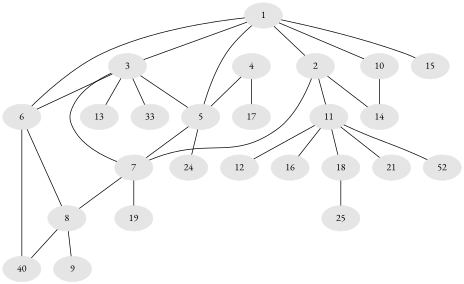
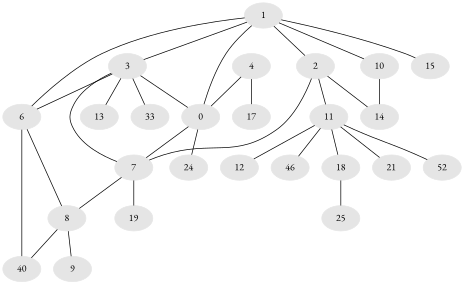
  graph {
    fontname="EB Garamond"
    node [color=gray90 fontname="EB Garamond" style=filled]
    edge [fontname="EB Garamond" weight=1.0]
    1
    2
    3
-   5
+   5 [label=0]
    6
    10
    15
    7
    11
    14
    13
    n12 [label=33]
    24
    8
    n15 [label=40]
    19
    12
-   16
+   16 [label=46]
    18
    21
    n21 [label=52]
    4
    17
    9
    25
    1 -- 2 [weight=2.0]
    1 -- 3
    1 -- 5 [weight=2.0]
    1 -- 6
    1 -- 10
    1 -- 15
    2 -- 7
    2 -- 11
    2 -- 14 [weight=2.0]
    3 -- 5
    3 -- 6
    3 -- 7
    3 -- 13
    3 -- n12
    5 -- 7
    5 -- 24
    6 -- 8
    6 -- n15
    10 -- 14 [weight=5.0]
    7 -- 8
    7 -- 19
    11 -- 12
    11 -- 16
    11 -- 18
    11 -- 21
    11 -- n21
    8 -- n15
    8 -- 9
    18 -- 25
    4 -- 5
    4 -- 17 [weight=4.0]
  }
